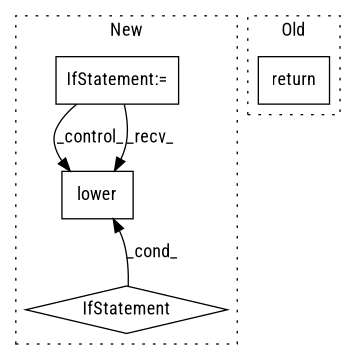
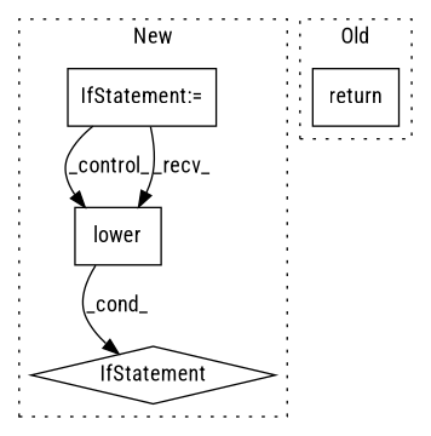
  digraph {
    fontname="Roboto Condensed"
    node [fontname="Roboto Condensed" l=7 shape=box]
    edge [fontname="Roboto Condensed"]
    n1 [a=32 label=lower s=885]
    n2 [a=25 l="10,2" label=IfStatement s="836,892" shape=diamond]
    n3 [a=7 l="53,2" label="IfStatement:=" s="451,524"]
    n4 [a=41 label=return s=930]
    subgraph cluster_1 {
      label=New
      style=dotted
      n1
      n2
      n3
    }
    subgraph cluster_2 {
      label=Old
      style=dotted
      n4
    }
-   n2 -> n1 [label=_cond_]
+   n1 -> n2 [label=_cond_]
    n3 -> n1 [label=_control_]
    n3 -> n1 [label=_recv_]
  }
